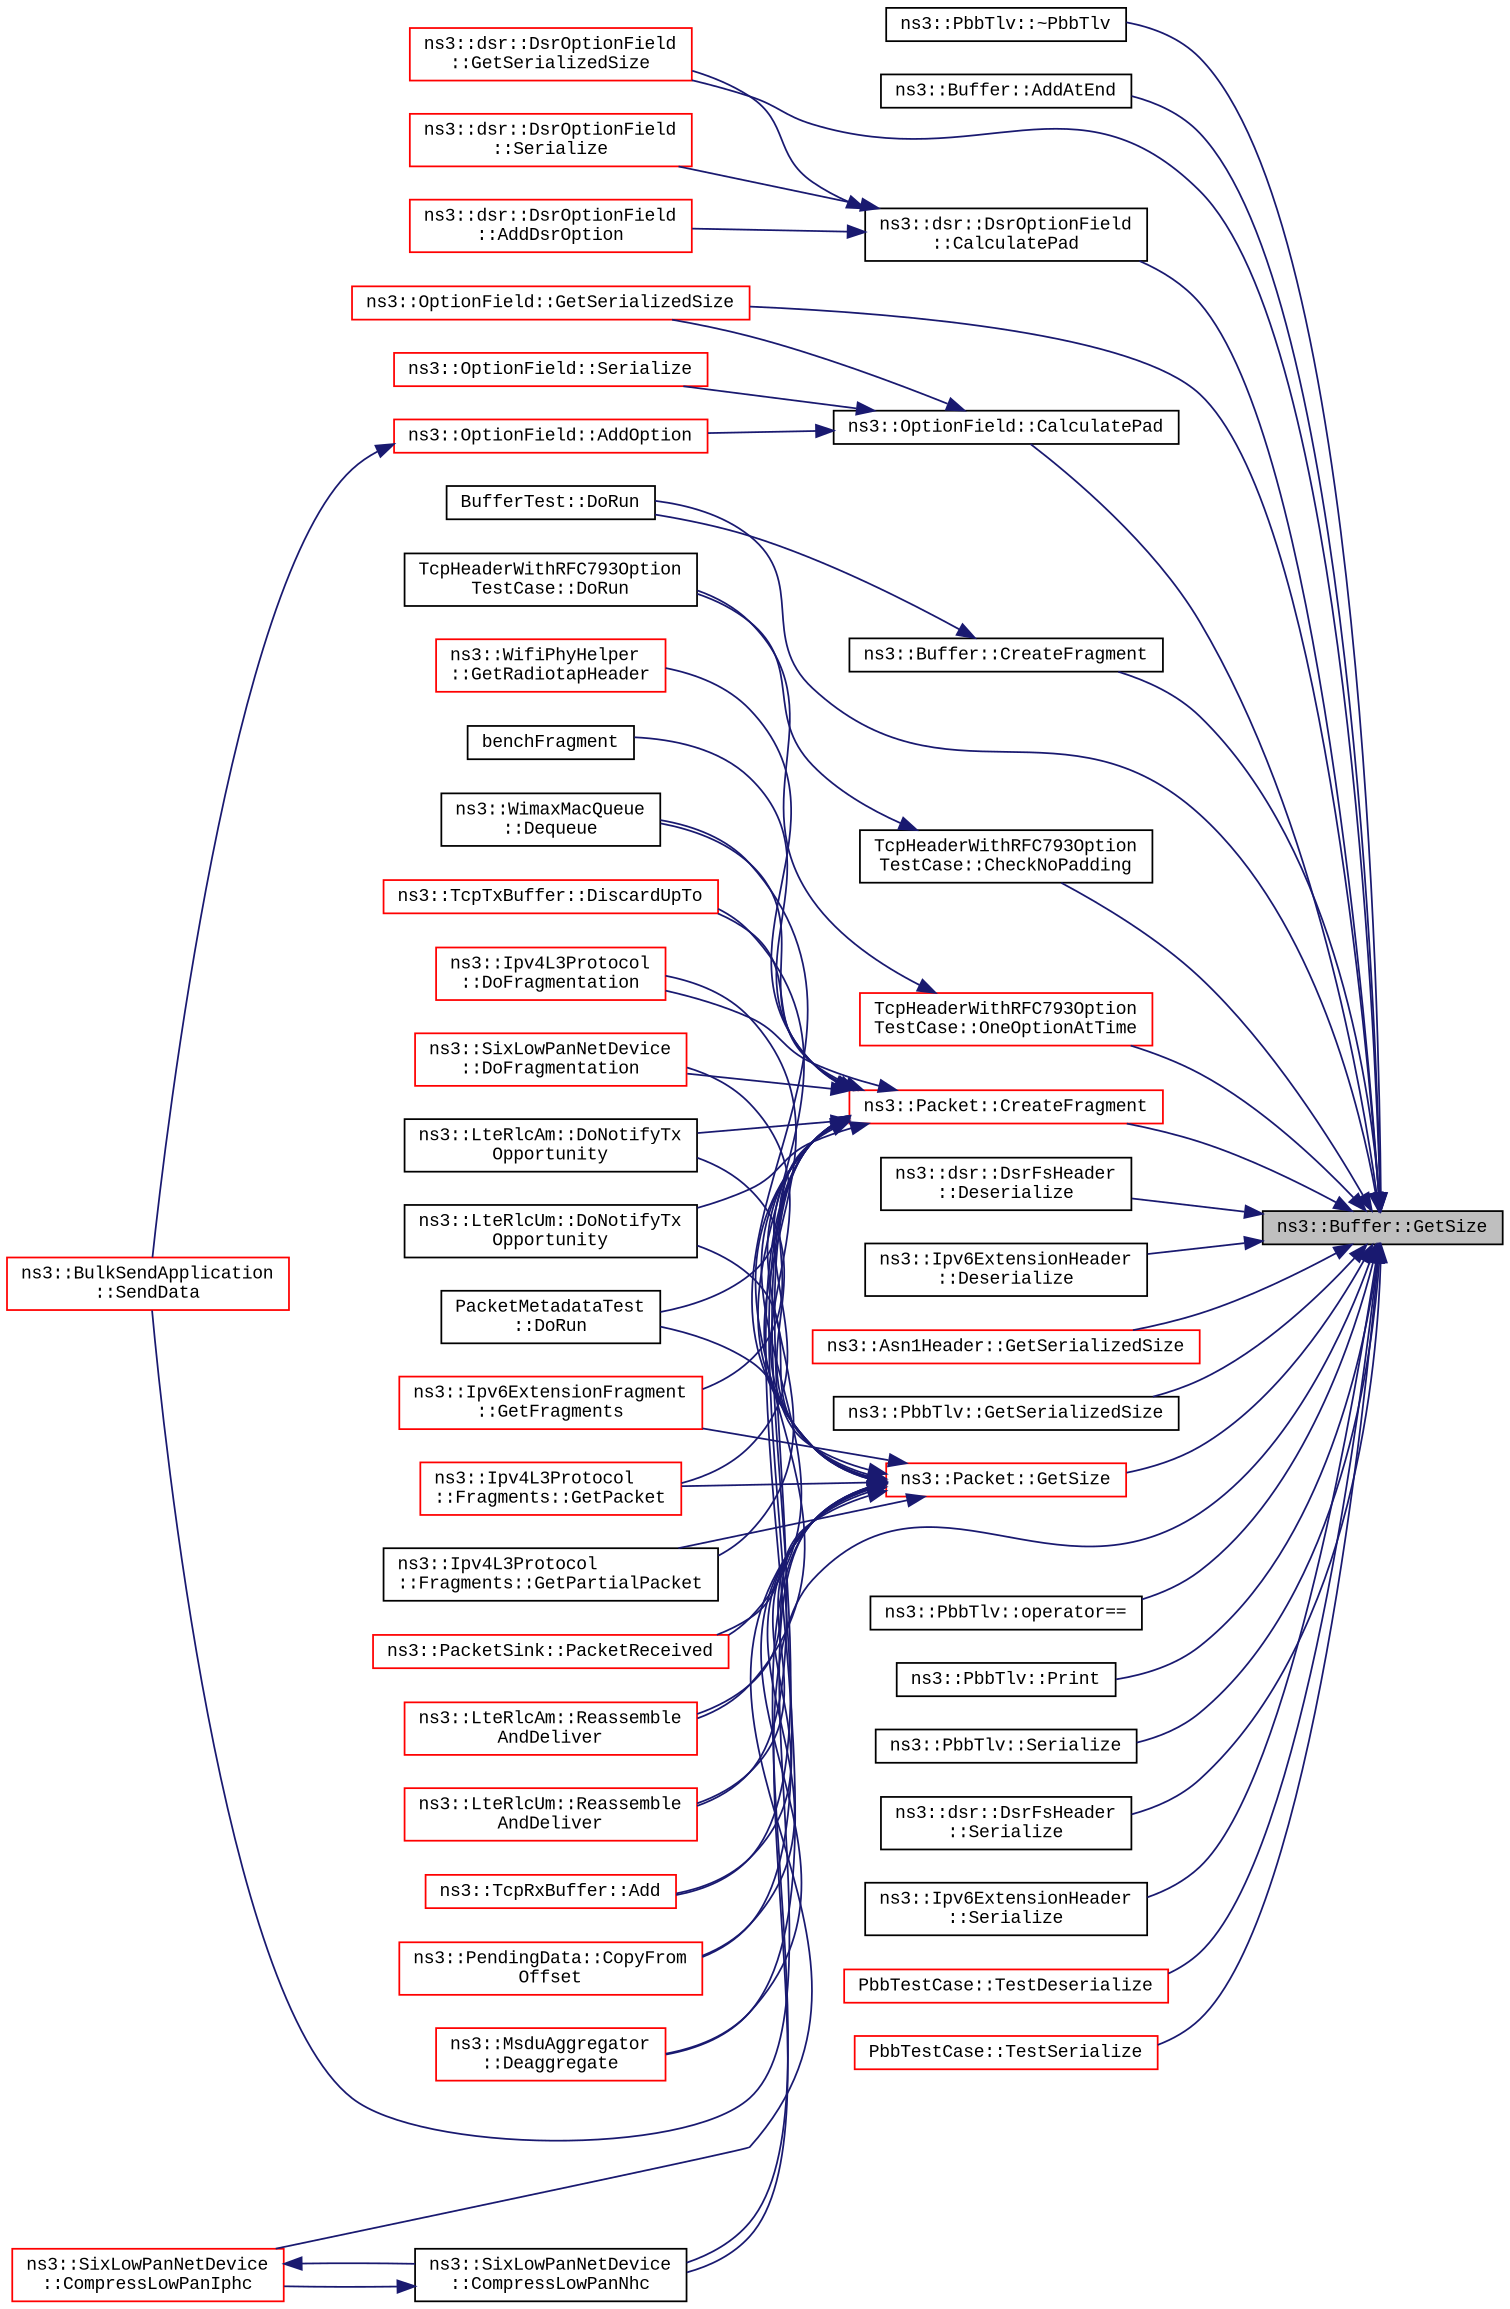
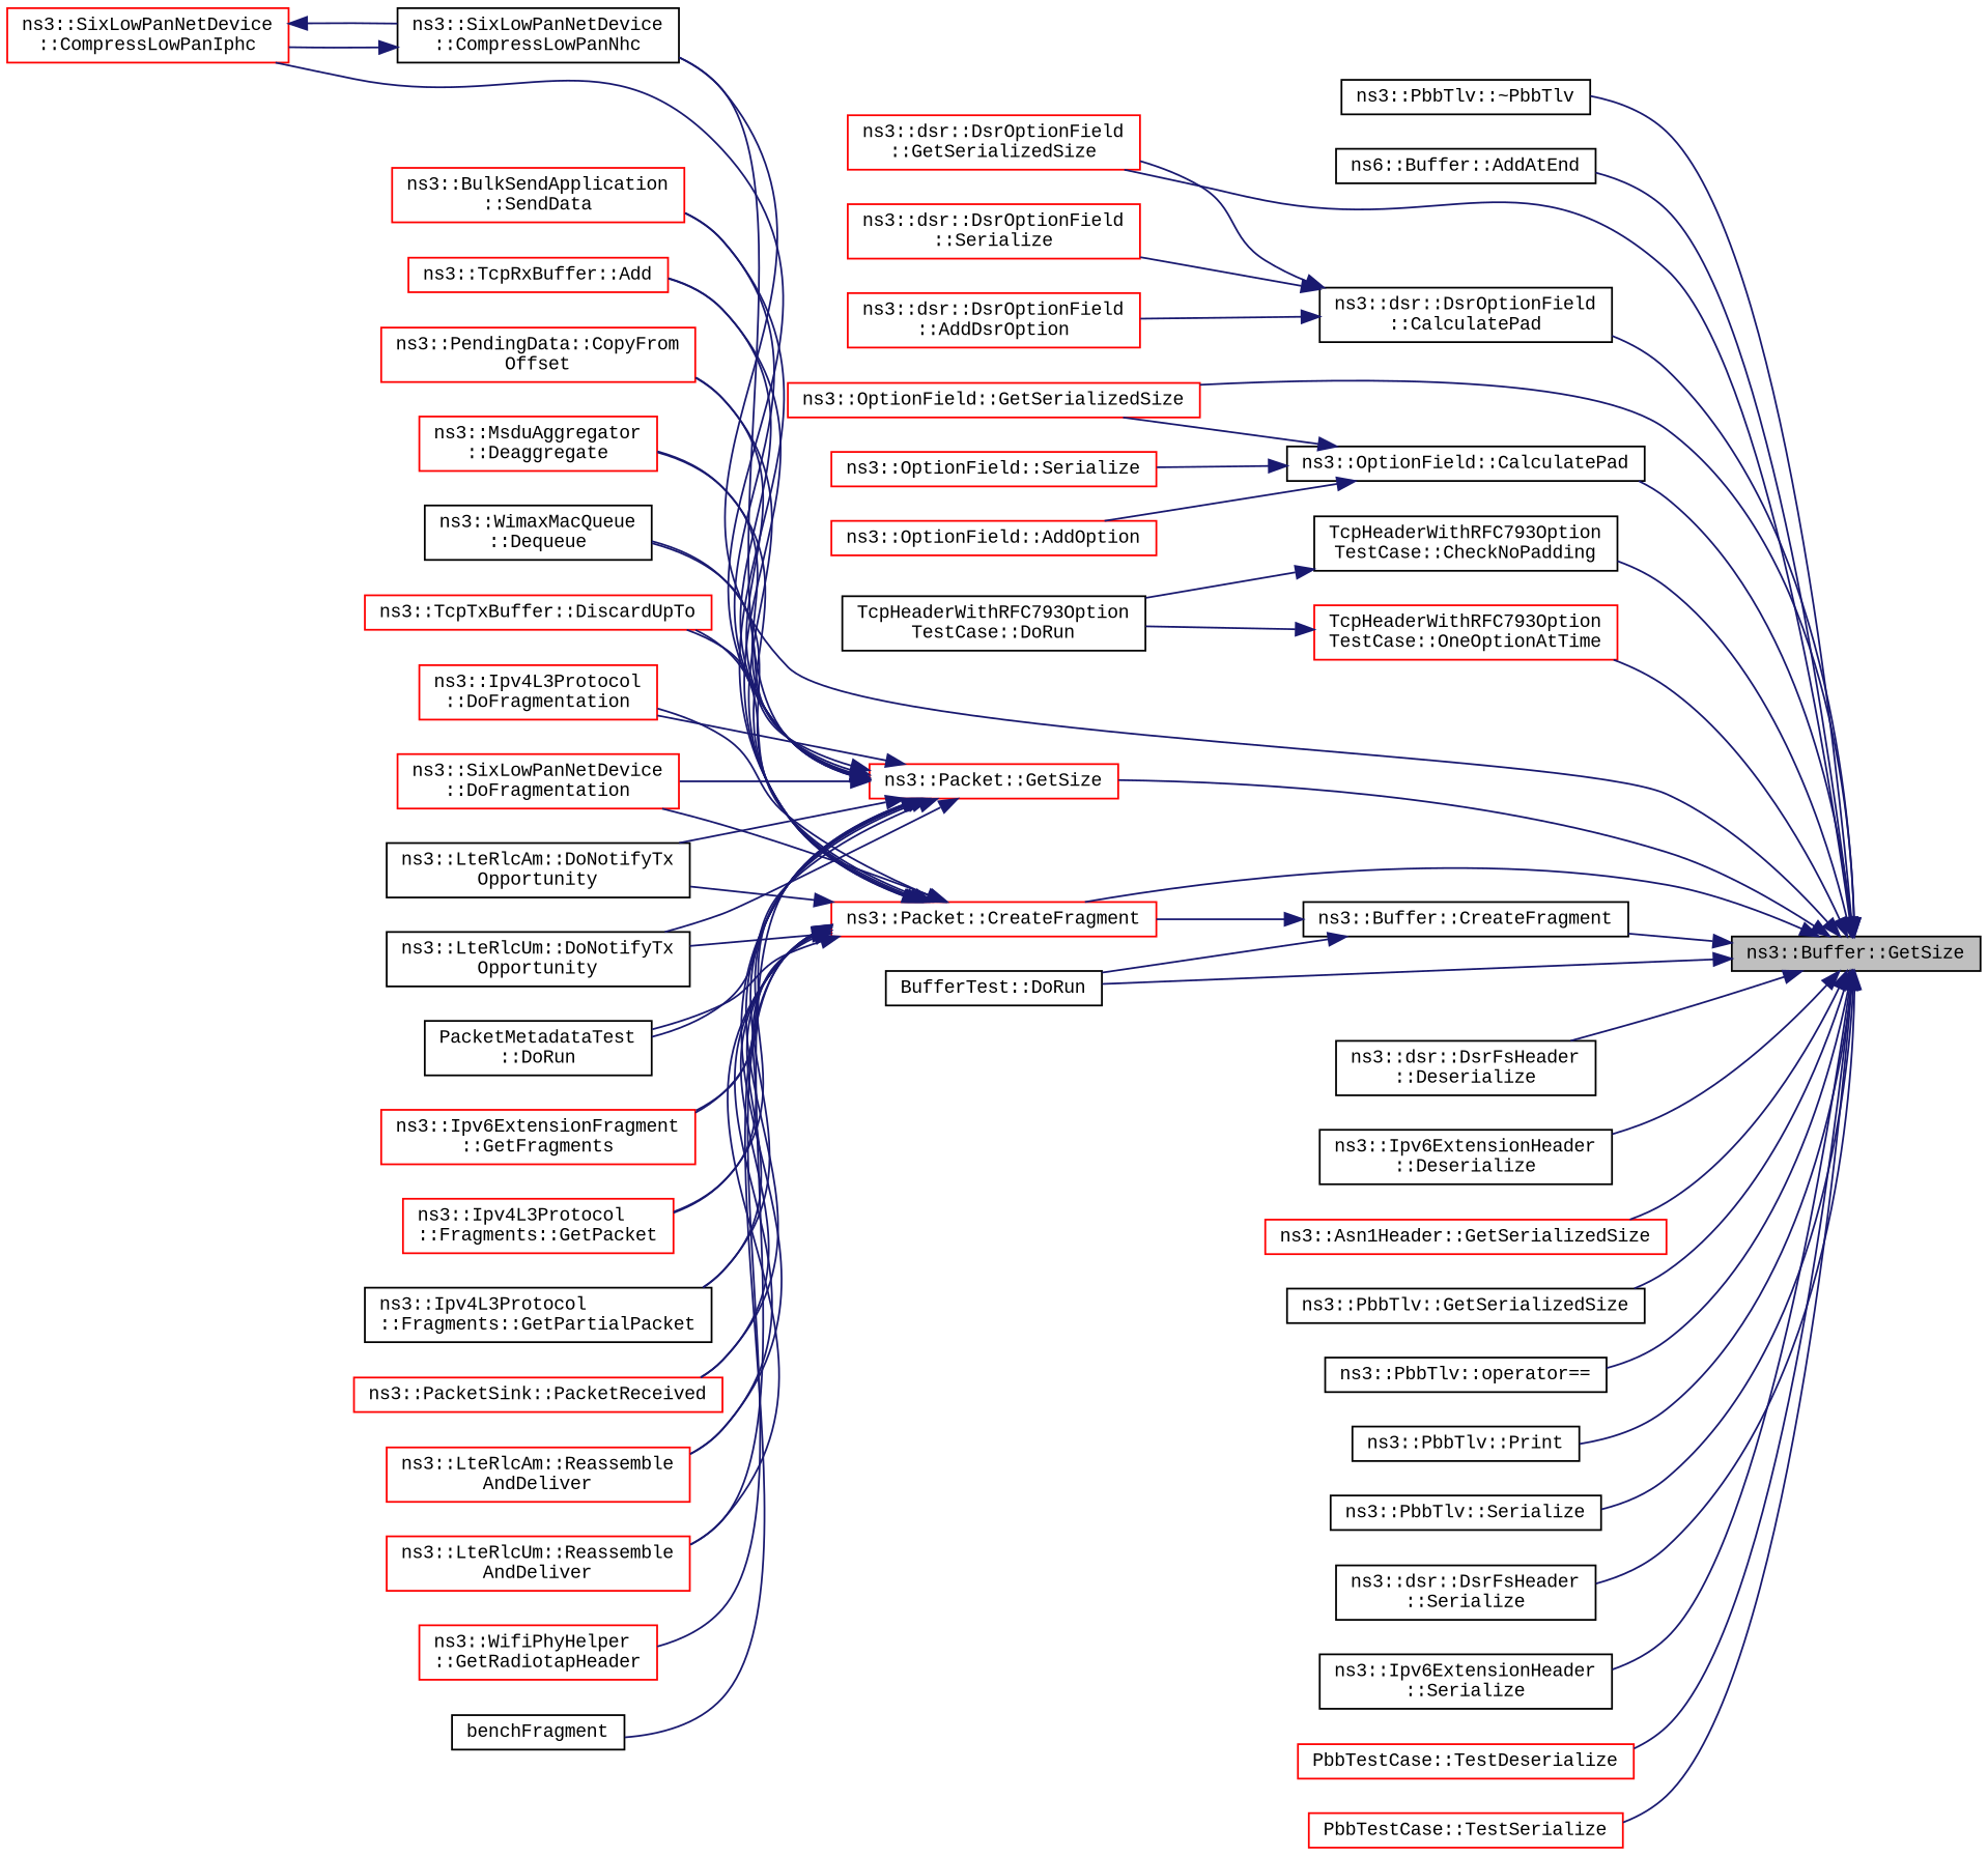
  digraph {
    fontname="Liberation Mono"
    rankdir=RL
    node [color=red fillcolor=white fontname="Liberation Mono" fontsize=10 shape=record style=filled]
    edge [color=midnightblue dir=back fontname="Liberation Mono" fontsize=10 labelfontname=Helvetica labelfontsize=10 style=solid]
    n1 [color=black fillcolor=grey75 fontcolor=black height=0.2 label="ns3::Buffer::GetSize" width=0.4]
    n2 [color=black height=0.2 label="ns3::PbbTlv::~PbbTlv" width=0.4]
-   n3 [color=black height=0.2 label="ns3::Buffer::AddAtEnd" width=0.4]
+   n3 [color=black height=0.2 label="ns6::Buffer::AddAtEnd" width=0.4]
    n4 [color=black height=0.2 label="ns3::dsr::DsrOptionField\l::CalculatePad" width=0.4]
    n5 [height=0.2 label="ns3::dsr::DsrOptionField\l::GetSerializedSize" width=0.4]
    n6 [color=black height=0.2 label="ns3::OptionField::CalculatePad" width=0.4]
    n7 [height=0.2 label="ns3::OptionField::GetSerializedSize" width=0.4]
    n8 [color=black height=0.2 label="TcpHeaderWithRFC793Option\lTestCase::CheckNoPadding" width=0.4]
    n9 [color=black height=0.2 label="ns3::SixLowPanNetDevice\l::CompressLowPanNhc" width=0.4]
    n10 [color=black height=0.2 label="ns3::Buffer::CreateFragment" width=0.4]
    n11 [height=0.2 label="ns3::Packet::CreateFragment" width=0.4]
    n12 [color=black height=0.2 label="BufferTest::DoRun" width=0.4]
    n13 [color=black height=0.2 label="ns3::dsr::DsrFsHeader\l::Deserialize" width=0.4]
    n14 [color=black height=0.2 label="ns3::Ipv6ExtensionHeader\l::Deserialize" width=0.4]
    n15 [height=0.2 label="ns3::Asn1Header::GetSerializedSize" width=0.4]
    n16 [color=black height=0.2 label="ns3::PbbTlv::GetSerializedSize" width=0.4]
    n17 [height=0.2 label="ns3::Packet::GetSize" width=0.4]
    n18 [height=0.2 label="TcpHeaderWithRFC793Option\lTestCase::OneOptionAtTime" width=0.4]
    n19 [color=black height=0.2 label="ns3::PbbTlv::operator==" width=0.4]
    n20 [color=black height=0.2 label="ns3::PbbTlv::Print" width=0.4]
    n21 [color=black height=0.2 label="ns3::PbbTlv::Serialize" width=0.4]
    n22 [color=black height=0.2 label="ns3::dsr::DsrFsHeader\l::Serialize" width=0.4]
    n23 [color=black height=0.2 label="ns3::Ipv6ExtensionHeader\l::Serialize" width=0.4]
    n24 [height=0.2 label="PbbTestCase::TestDeserialize" width=0.4]
    n25 [height=0.2 label="PbbTestCase::TestSerialize" width=0.4]
    n26 [height=0.2 label="ns3::dsr::DsrOptionField\l::AddDsrOption" width=0.4]
    n27 [height=0.2 label="ns3::dsr::DsrOptionField\l::Serialize" width=0.4]
    n28 [height=0.2 label="ns3::OptionField::AddOption" width=0.4]
    n29 [height=0.2 label="ns3::OptionField::Serialize" width=0.4]
    n30 [color=black height=0.2 label="TcpHeaderWithRFC793Option\lTestCase::DoRun" width=0.4]
    n31 [height=0.2 label="ns3::SixLowPanNetDevice\l::CompressLowPanIphc" width=0.4]
    n32 [height=0.2 label="ns3::TcpRxBuffer::Add" width=0.4]
    n33 [color=black height=0.2 label=benchFragment width=0.4]
    n34 [height=0.2 label="ns3::PendingData::CopyFrom\lOffset" width=0.4]
    n35 [height=0.2 label="ns3::MsduAggregator\l::Deaggregate" width=0.4]
    n36 [color=black height=0.2 label="ns3::WimaxMacQueue\l::Dequeue" width=0.4]
    n37 [height=0.2 label="ns3::TcpTxBuffer::DiscardUpTo" width=0.4]
    n38 [height=0.2 label="ns3::Ipv4L3Protocol\l::DoFragmentation" width=0.4]
    n39 [height=0.2 label="ns3::SixLowPanNetDevice\l::DoFragmentation" width=0.4]
    n40 [color=black height=0.2 label="ns3::LteRlcAm::DoNotifyTx\lOpportunity" width=0.4]
    n41 [color=black height=0.2 label="ns3::LteRlcUm::DoNotifyTx\lOpportunity" width=0.4]
    n42 [color=black height=0.2 label="PacketMetadataTest\l::DoRun" width=0.4]
    n43 [height=0.2 label="ns3::Ipv6ExtensionFragment\l::GetFragments" width=0.4]
    n44 [height=0.2 label="ns3::Ipv4L3Protocol\l::Fragments::GetPacket" width=0.4]
    n45 [color=black height=0.2 label="ns3::Ipv4L3Protocol\l::Fragments::GetPartialPacket" width=0.4]
    n46 [height=0.2 label="ns3::WifiPhyHelper\l::GetRadiotapHeader" width=0.4]
    n47 [height=0.2 label="ns3::PacketSink::PacketReceived" width=0.4]
    n48 [height=0.2 label="ns3::LteRlcAm::Reassemble\lAndDeliver" width=0.4]
    n49 [height=0.2 label="ns3::LteRlcUm::Reassemble\lAndDeliver" width=0.4]
    n50 [height=0.2 label="ns3::BulkSendApplication\l::SendData" width=0.4]
    n1 -> n2
    n1 -> n3
    n1 -> n4
    n1 -> n5
    n1 -> n6
    n1 -> n7
    n1 -> n8
    n1 -> n9
    n1 -> n10
    n1 -> n11
    n1 -> n12
    n1 -> n13
    n1 -> n14
    n1 -> n15
    n1 -> n16
    n1 -> n17
    n1 -> n18
    n1 -> n19
    n1 -> n20
    n1 -> n21
    n1 -> n22
    n1 -> n23
    n1 -> n24
    n1 -> n25
    n4 -> n5
    n4 -> n26
    n4 -> n27
    n6 -> n7
    n6 -> n28
    n6 -> n29
    n8 -> n30
    n9 -> n31
+   n10 -> n11
    n10 -> n12
    n11 -> n32
    n11 -> n33
    n11 -> n34
    n11 -> n35
    n11 -> n36
    n11 -> n37
    n11 -> n38
    n11 -> n39
    n11 -> n40
    n11 -> n41
    n11 -> n42
    n11 -> n43
    n11 -> n44
    n11 -> n45
    n11 -> n46
    n11 -> n47
    n11 -> n48
    n11 -> n49
-   n28 -> n50
+   n11 -> n50
    n17 -> n9
    n17 -> n31
    n17 -> n32
    n17 -> n34
    n17 -> n35
    n17 -> n36
    n17 -> n37
    n17 -> n38
    n17 -> n39
    n17 -> n40
    n17 -> n41
    n17 -> n42
    n17 -> n43
    n17 -> n44
    n17 -> n45
    n17 -> n47
    n17 -> n48
    n17 -> n49
    n17 -> n50
    n18 -> n30
    n31 -> n9
  }
